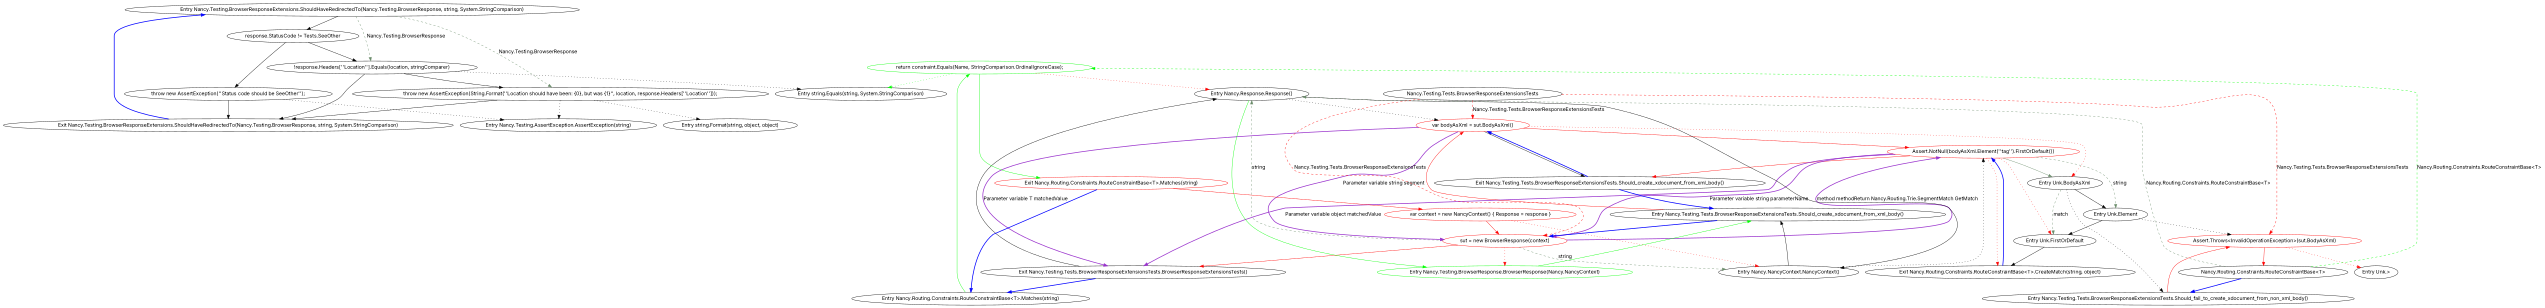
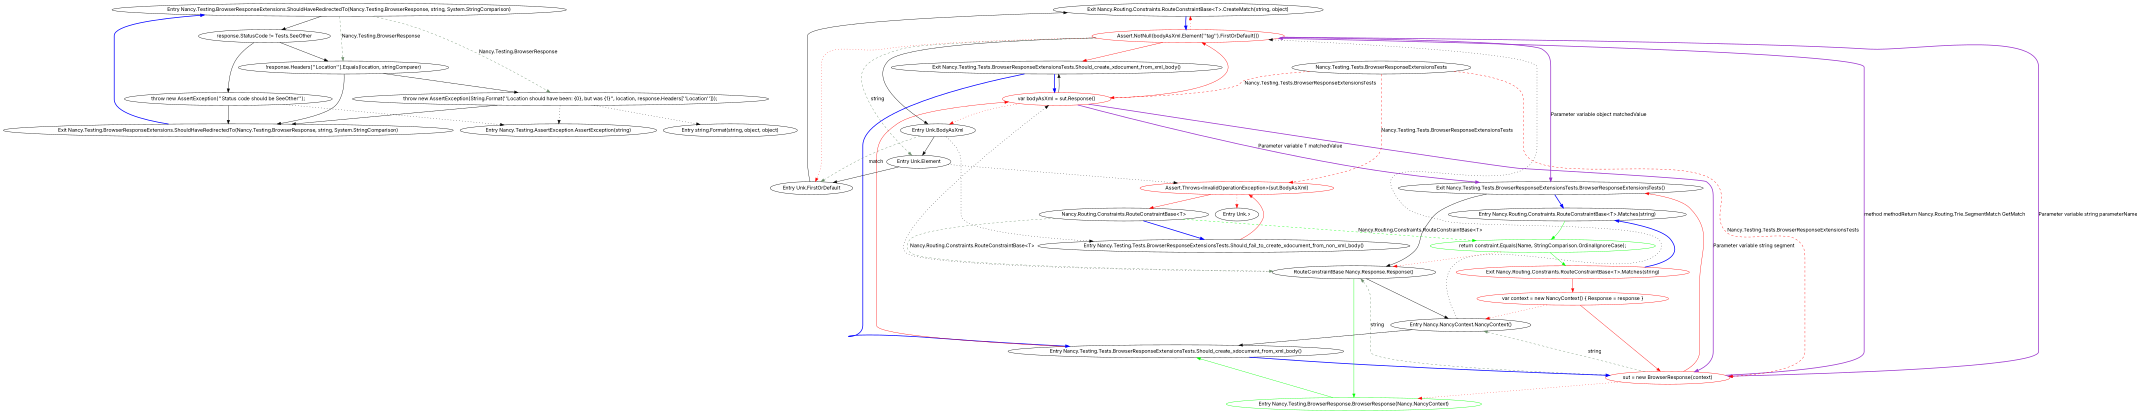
  digraph {
    fontname=Inter
    node [cluster="Nancy.Testing.BrowserResponseExtensions.ShouldHaveRedirectedTo(Nancy.Testing.BrowserResponse, string, System.StringComparison)" fontname=Inter file="BrowserResponseExtensionsTests.cs"]
    edge [fontname=Inter style=solid]
    n1 [label="Entry Nancy.Testing.BrowserResponseExtensions.ShouldHaveRedirectedTo(Nancy.Testing.BrowserResponse, string, System.StringComparison)" span="15-15" file=""]
    n2 [label="response.StatusCode != Tests.SeeOther" span="17-17" file=""]
    n3 [label="!response.Headers[''Location''].Equals(location, stringComparer)" span="22-22" file=""]
    n4 [label="throw new AssertException(String.Format(''Location should have been: {0}, but was {1}'', location, response.Headers[''Location'']));" span="24-24" file=""]
    n5 [label="throw new AssertException(''Status code should be SeeOther'');" span="19-19" file=""]
    n6 [label="Exit Nancy.Testing.BrowserResponseExtensions.ShouldHaveRedirectedTo(Nancy.Testing.BrowserResponse, string, System.StringComparison)" span="15-15" file=""]
-   n7 [cluster="string.Equals(string, System.StringComparison)" label="Entry string.Equals(string, System.StringComparison)" span="0-0" file=""]
    n8 [cluster="Nancy.Testing.AssertException.AssertException(string)" label="Entry Nancy.Testing.AssertException.AssertException(string)" span="21-21" file=""]
    n9 [cluster="string.Format(string, object, object)" label="Entry string.Format(string, object, object)" span="0-0" file=""]
    n10 [cluster="Nancy.Routing.Constraints.RouteConstraintBase<T>.CreateMatch(string, object)" label="Exit Nancy.Routing.Constraints.RouteConstraintBase<T>.CreateMatch(string, object)" span="28-28"]
    n11 [cluster="Nancy.Testing.Tests.BrowserResponseExtensionsTests.Should_create_xdocument_from_xml_body()" color=red community=0 label="Assert.NotNull(bodyAsXml.Element(''tag'').FirstOrDefault())" span="24-24"]
    n12 [cluster="Nancy.Testing.Tests.BrowserResponseExtensionsTests.Should_create_xdocument_from_xml_body()" label="Exit Nancy.Testing.Tests.BrowserResponseExtensionsTests.Should_create_xdocument_from_xml_body()" span="20-20"]
    n13 [cluster="Unk.BodyAsXml" label="Entry Unk.BodyAsXml"]
    n14 [cluster="Nancy.Testing.Tests.BrowserResponseExtensionsTests.BrowserResponseExtensionsTests()" color=red community=0 label="sut = new BrowserResponse(context)" span="16-16"]
    n15 [cluster="Nancy.Testing.Tests.BrowserResponseExtensionsTests.BrowserResponseExtensionsTests()" label="Exit Nancy.Testing.Tests.BrowserResponseExtensionsTests.BrowserResponseExtensionsTests()" span="10-10"]
    n16 [cluster="Unk.Element" label="Entry Unk.Element"]
    n17 [cluster="Unk.FirstOrDefault" label="Entry Unk.FirstOrDefault"]
-   n18 [cluster="Nancy.Testing.Tests.BrowserResponseExtensionsTests.Should_create_xdocument_from_xml_body()" color=red community=0 label="var bodyAsXml = sut.BodyAsXml()" span="22-22"]
+   n18 [cluster="Nancy.Testing.Tests.BrowserResponseExtensionsTests.Should_create_xdocument_from_xml_body()" color=red community=0 label="var bodyAsXml = sut.Response()" span="22-22"]
    n19 [cluster="Nancy.Testing.Tests.BrowserResponseExtensionsTests.Should_create_xdocument_from_xml_body()" label="Entry Nancy.Testing.Tests.BrowserResponseExtensionsTests.Should_create_xdocument_from_xml_body()" span="20-20"]
    n20 [cluster="Nancy.Testing.Tests.BrowserResponseExtensionsTests.Should_fail_to_create_xdocument_from_non_xml_body()" label="Entry Nancy.Testing.Tests.BrowserResponseExtensionsTests.Should_fail_to_create_xdocument_from_non_xml_body()" span="28-28"]
    n21 [cluster="Nancy.Testing.BrowserResponse.BrowserResponse(Nancy.NancyContext)" color=green community=0 label="Entry Nancy.Testing.BrowserResponse.BrowserResponse(Nancy.NancyContext)" span="17-17"]
-   n22 [cluster="Nancy.Response.Response()" label="Entry Nancy.Response.Response()" span="15-15"]
+   n22 [cluster="Nancy.Response.Response()" label="RouteConstraintBase Nancy.Response.Response()" span="15-15"]
    n23 [cluster="Nancy.NancyContext.NancyContext()" label="Entry Nancy.NancyContext.NancyContext()" span="16-16"]
    n24 [cluster="Nancy.Routing.Constraints.RouteConstraintBase<T>.Matches(string)" label="Entry Nancy.Routing.Constraints.RouteConstraintBase<T>.Matches(string)" span="10-10"]
    n25 [cluster="Unk.>" label="Entry Unk.>"]
    n26 [cluster="Nancy.Testing.Tests.BrowserResponseExtensionsTests.Should_fail_to_create_xdocument_from_non_xml_body()" color=red community=0 label="Assert.Throws<InvalidOperationException>(sut.BodyAsXml)" span="30-30"]
    n27 [cluster="Nancy.Testing.Tests.BrowserResponseExtensionsTests.Should_fail_to_create_xdocument_from_non_xml_body()" label="Nancy.Routing.Constraints.RouteConstraintBase<T>"]
    n28 [cluster="Nancy.Routing.Constraints.RouteConstraintBase<T>.Matches(string)" color=green community=0 label="return constraint.Equals(Name, StringComparison.OrdinalIgnoreCase);" span="12-12"]
    n29 [cluster="Nancy.Routing.Constraints.RouteConstraintBase<T>.Matches(string)" color=red community=0 label="Exit Nancy.Routing.Constraints.RouteConstraintBase<T>.Matches(string)" span="10-10"]
    n30 [cluster="Nancy.Testing.Tests.BrowserResponseExtensionsTests.BrowserResponseExtensionsTests()" color=red community=0 label="var context = new NancyContext() { Response = response }" span="15-15"]
    n31 [label="Nancy.Testing.Tests.BrowserResponseExtensionsTests" cluster=""]
    n1 -> n2
    n1 -> n3 [color=darkseagreen4 label="Nancy.Testing.BrowserResponse" style=dashed]
    n1 -> n4 [color=darkseagreen4 label="Nancy.Testing.BrowserResponse" style=dashed]
    n2 -> n3
    n2 -> n5
    n3 -> n4
    n3 -> n6
-   n3 -> n7 [style=dotted]
    n4 -> n6
    n4 -> n8 [style=dotted]
    n4 -> n9 [style=dotted]
    n5 -> n6
    n5 -> n8 [style=dotted]
    n6 -> n1 [color=blue style=bold]
    n10 -> n11 [color=blue style=bold]
    n11 -> n10 [color=red style=dotted]
    n11 -> n12 [color=red]
-   n11 -> n13 [color=darkseagreen4]
+   n11 -> n13
    n11 -> n14 [color=darkorchid label="Parameter variable string parameterName" style=bold]
    n11 -> n15 [color=darkorchid label="Parameter variable object matchedValue" style=bold]
    n11 -> n16 [color=darkseagreen4 label=string style=dashed]
    n11 -> n17 [color=red style=dotted]
    n12 -> n18 [color=blue style=bold]
    n12 -> n19 [color=blue style=bold]
    n13 -> n16
    n13 -> n17 [color=darkseagreen4 label=match style=dashed]
    n13 -> n20 [style=dotted]
    n14 -> n11 [color=darkorchid label="method methodReturn Nancy.Routing.Trie.SegmentMatch GetMatch" style=bold]
    n14 -> n15 [color=red]
    n14 -> n21 [color=red style=dotted]
    n14 -> n22 [color=darkseagreen4 label=string style=dashed]
    n14 -> n23 [color=darkseagreen4 label=string style=dashed]
    n15 -> n22
    n15 -> n24 [color=blue style=bold]
    n16 -> n17
    n16 -> n26 [style=dotted]
    n17 -> n10
    n18 -> n11 [color=red]
    n18 -> n12
    n18 -> n13 [color=red style=dotted]
    n18 -> n14 [color=darkorchid label="Parameter variable string segment" style=bold]
    n18 -> n15 [color=darkorchid label="Parameter variable T matchedValue" style=bold]
    n19 -> n14 [color=blue style=bold]
    n19 -> n18 [color=red]
    n20 -> n26 [color=red]
    n21 -> n19 [color=green]
    n22 -> n18 [style=dotted]
    n22 -> n21 [color=green]
    n22 -> n23
    n23 -> n11 [style=dotted]
    n23 -> n19
    n24 -> n28 [color=green]
    n26 -> n25 [color=red style=dotted]
    n26 -> n27 [color=red]
    n27 -> n20 [color=blue style=bold]
    n27 -> n22 [color=darkseagreen4 label="Nancy.Routing.Constraints.RouteConstraintBase<T>" style=dashed]
    n27 -> n28 [color=green label="Nancy.Routing.Constraints.RouteConstraintBase<T>" style=dashed]
-   n28 -> n7 [color=green style=dotted]
    n28 -> n22 [color=red style=dotted]
    n28 -> n29 [color=green]
    n29 -> n24 [color=blue style=bold]
    n29 -> n30 [color=red]
    n30 -> n14 [color=red]
    n30 -> n23 [color=red style=dotted]
    n31 -> n14 [color=red label="Nancy.Testing.Tests.BrowserResponseExtensionsTests" style=dashed]
    n31 -> n18 [color=red label="Nancy.Testing.Tests.BrowserResponseExtensionsTests" style=dashed]
    n31 -> n26 [color=red label="Nancy.Testing.Tests.BrowserResponseExtensionsTests" style=dashed]
  }
